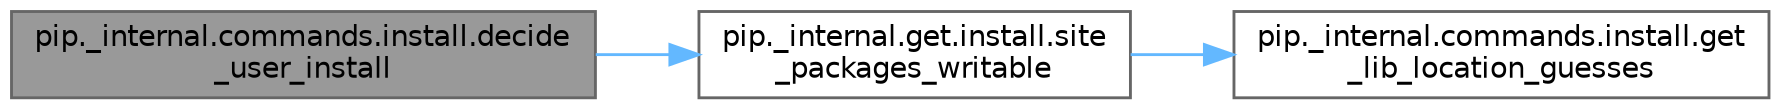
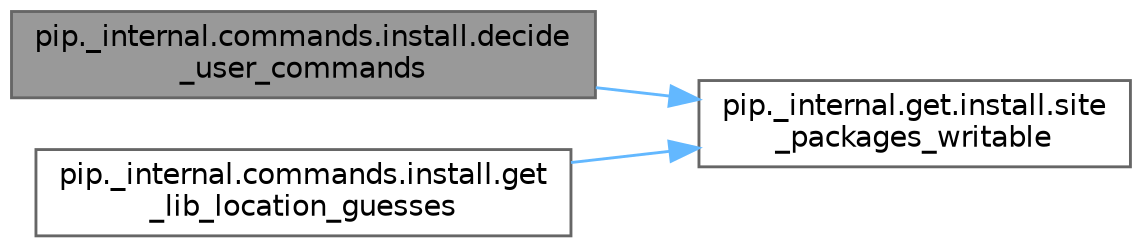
  digraph {
    rankdir=LR
    node [color=grey40 fillcolor=white fontname=Helvetica fontsize=10 shape=box style=filled]
    edge [color=steelblue1 fontname=Helvetica fontsize=10 labelfontname=Helvetica labelfontsize=10 style=solid]
-   n1 [color=gray40 fillcolor=grey60 fontcolor=black height=0.2 label="pip._internal.commands.install.decide\l_user_install" width=0.4]
+   n1 [color=gray40 fillcolor=grey60 fontcolor=black height=0.2 label="pip._internal.commands.install.decide\l_user_commands" width=0.4]
    n2 [height=0.2 label="pip._internal.get.install.site\l_packages_writable" width=0.4]
    n3 [height=0.2 label="pip._internal.commands.install.get\l_lib_location_guesses" width=0.4]
    n1 -> n2
-   n2 -> n3
+   n3 -> n2
  }
